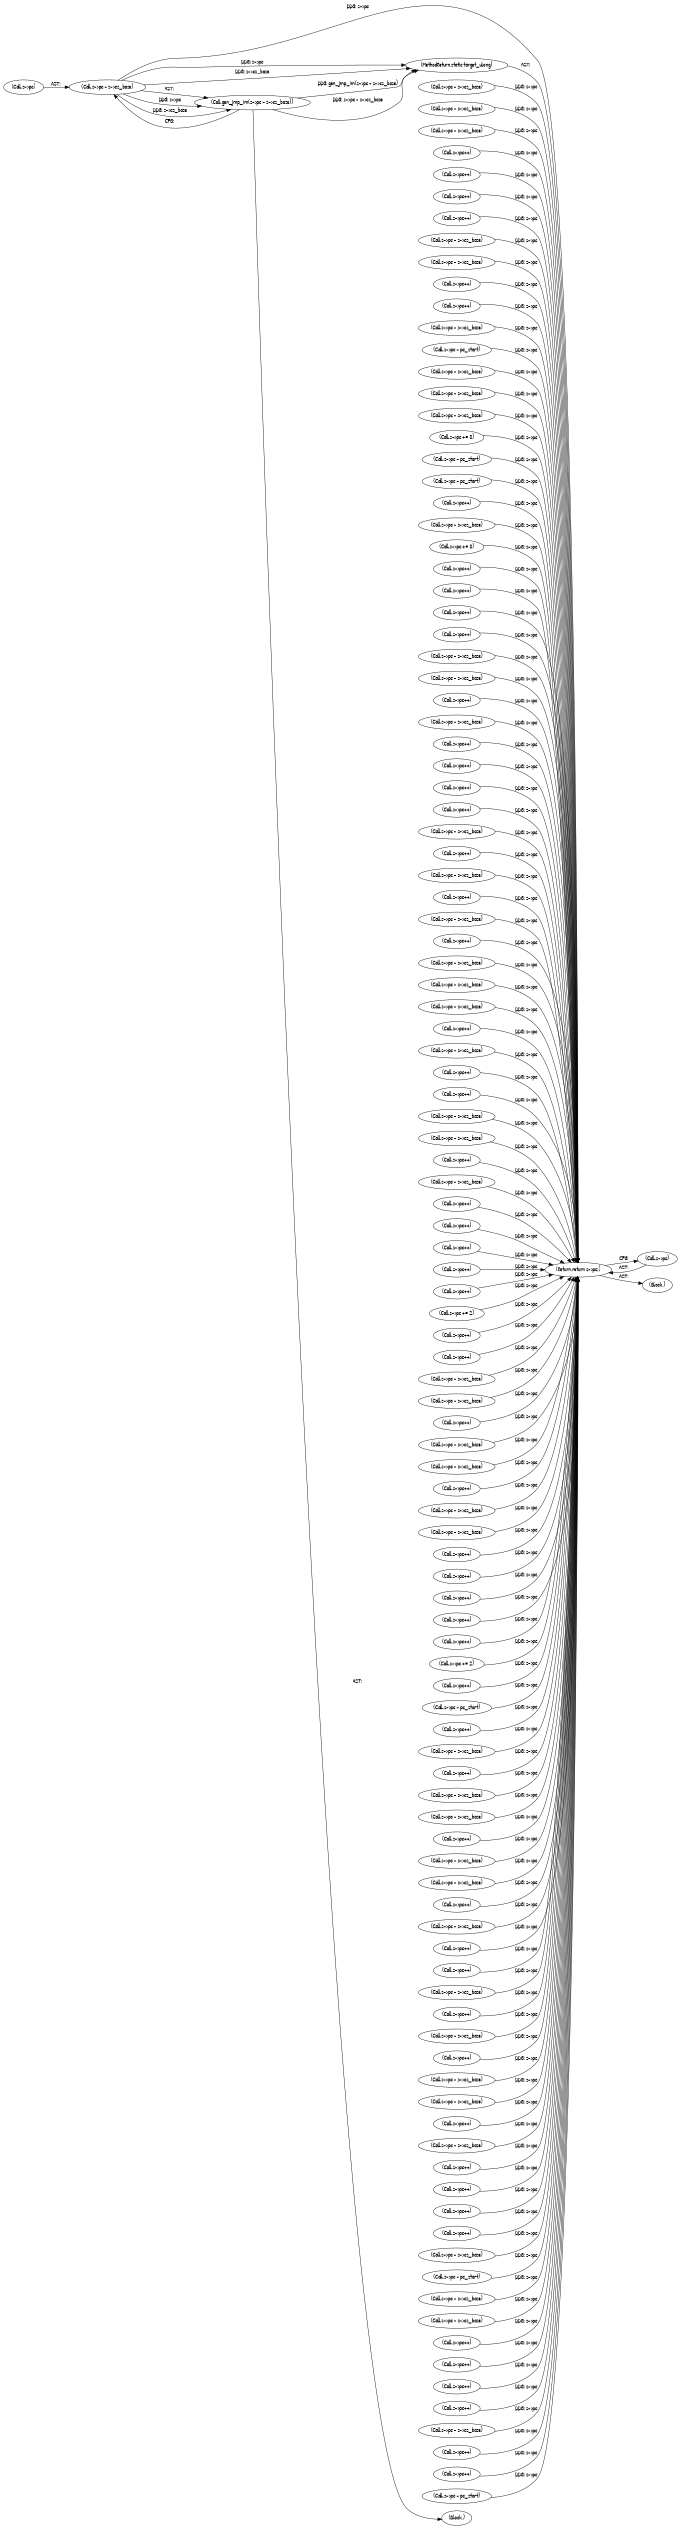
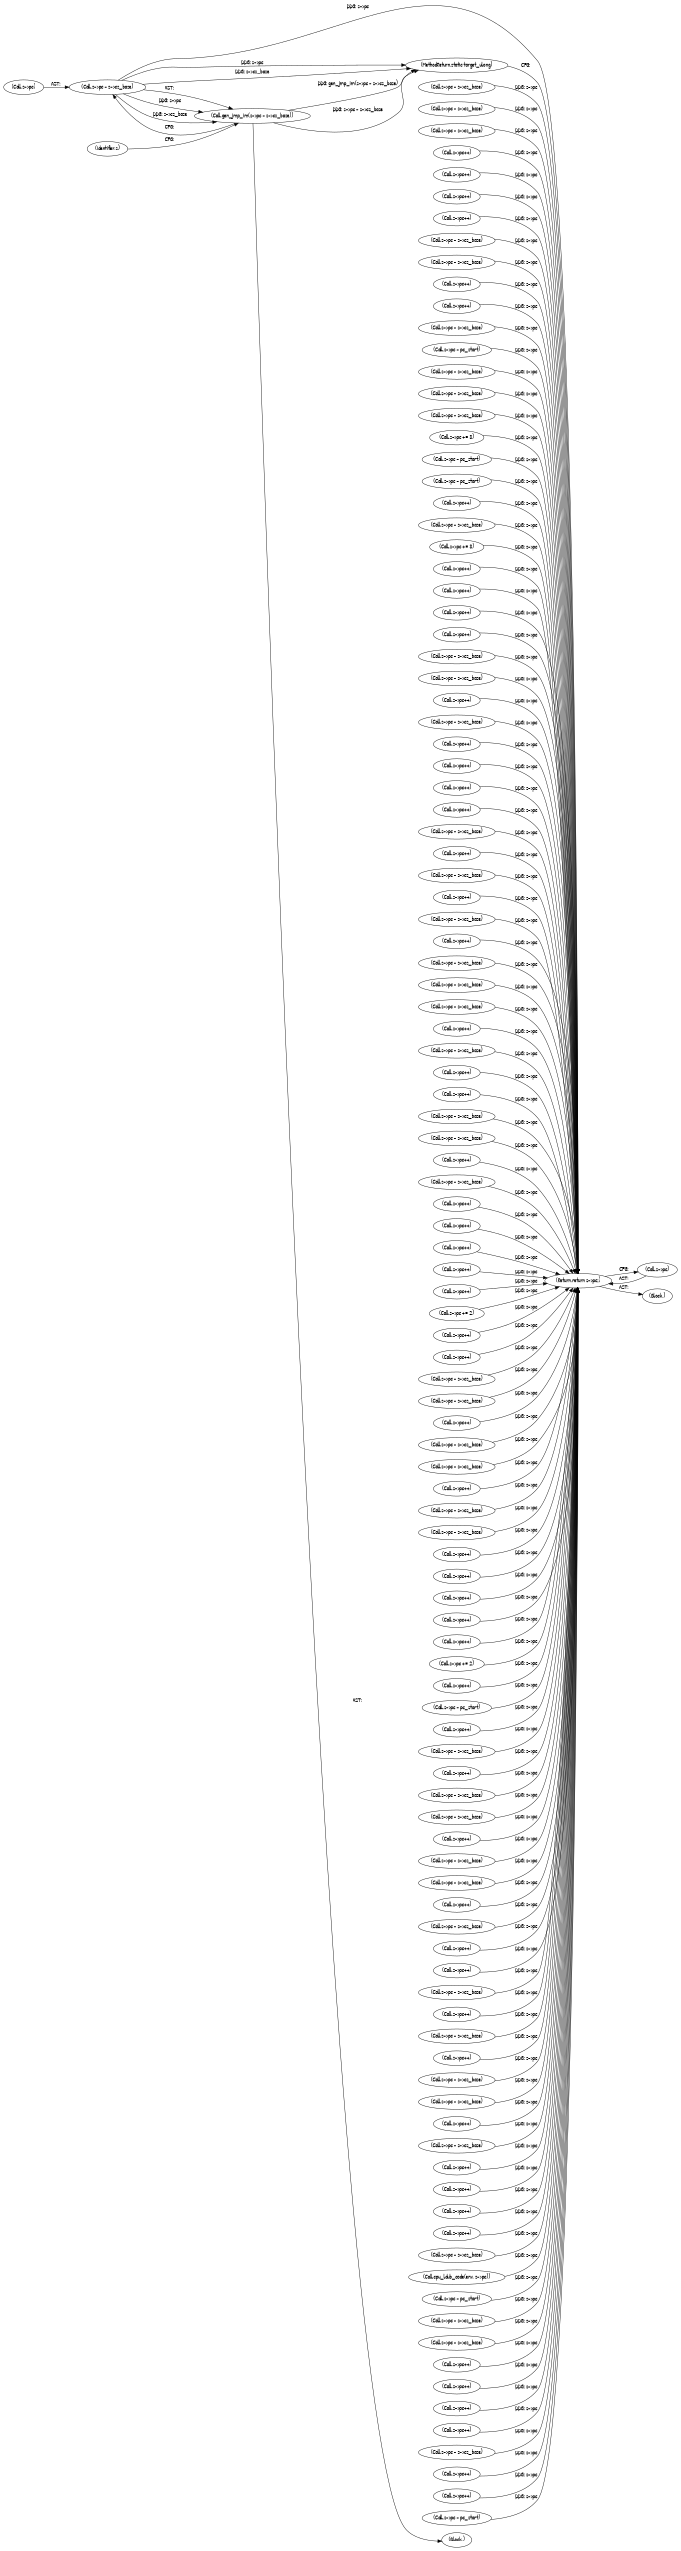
  digraph {
    fontname="Patrick Hand"
    rankdir=LR
    node [fontname="Patrick Hand"]
    edge [fontname="Patrick Hand"]
    n1 [label="(Call,s->pc - s->cs_base)"]
    n2 [label="(Call,gen_jmp_im(s->pc - s->cs_base))"]
    n3 [label="(Return,return s->pc;)"]
    n4 [label="(MethodReturn,static target_ulong)"]
    n5 [label="(Block,)"]
    n6 [label="(Call,s->pc)"]
    n7 [label="(Block,)"]
    n8 [label="(Call,s->pc - s->cs_base)"]
    n9 [label="(Call,s->pc - s->cs_base)"]
    n10 [label="(Call,s->pc - s->cs_base)"]
    n11 [label="(Call,s->pc++)"]
    n12 [label="(Call,s->pc++)"]
    n13 [label="(Call,s->pc++)"]
    n14 [label="(Call,s->pc++)"]
    n15 [label="(Call,s->pc - s->cs_base)"]
    n16 [label="(Call,s->pc - s->cs_base)"]
    n17 [label="(Call,s->pc++)"]
    n18 [label="(Call,s->pc++)"]
    n19 [label="(Call,s->pc - s->cs_base)"]
    n20 [label="(Call,s->pc - pc_start)"]
    n21 [label="(Call,s->pc - s->cs_base)"]
    n22 [label="(Call,s->pc - s->cs_base)"]
    n23 [label="(Call,s->pc - s->cs_base)"]
    n24 [label="(Call,s->pc += 8)"]
    n25 [label="(Call,s->pc - pc_start)"]
    n26 [label="(Call,s->pc - pc_start)"]
    n27 [label="(Call,s->pc++)"]
    n28 [label="(Call,s->pc - s->cs_base)"]
    n29 [label="(Call,s->pc += 8)"]
    n30 [label="(Call,s->pc++)"]
    n31 [label="(Call,s->pc++)"]
    n32 [label="(Call,s->pc++)"]
    n33 [label="(Call,s->pc++)"]
    n34 [label="(Call,s->pc - s->cs_base)"]
    n35 [label="(Call,s->pc - s->cs_base)"]
    n36 [label="(Call,s->pc++)"]
    n37 [label="(Call,s->pc - s->cs_base)"]
    n38 [label="(Call,s->pc++)"]
    n39 [label="(Call,s->pc++)"]
    n40 [label="(Call,s->pc++)"]
    n41 [label="(Call,s->pc++)"]
    n42 [label="(Call,s->pc - s->cs_base)"]
    n43 [label="(Call,s->pc++)"]
    n44 [label="(Call,s->pc - s->cs_base)"]
    n45 [label="(Call,s->pc++)"]
+   n46 [label="(Identifier,s)"]
    n47 [label="(Call,s->pc - s->cs_base)"]
    n48 [label="(Call,s->pc++)"]
    n49 [label="(Call,s->pc - s->cs_base)"]
    n50 [label="(Call,s->pc - s->cs_base)"]
    n51 [label="(Call,s->pc - s->cs_base)"]
    n52 [label="(Call,s->pc++)"]
    n53 [label="(Call,s->pc - s->cs_base)"]
    n54 [label="(Call,s->pc++)"]
    n55 [label="(Call,s->pc++)"]
    n56 [label="(Call,s->pc - s->cs_base)"]
    n57 [label="(Call,s->pc - s->cs_base)"]
    n58 [label="(Call,s->pc++)"]
    n59 [label="(Call,s->pc - s->cs_base)"]
    n60 [label="(Call,s->pc++)"]
    n61 [label="(Call,s->pc++)"]
    n62 [label="(Call,s->pc++)"]
    n63 [label="(Call,s->pc++)"]
    n64 [label="(Call,s->pc++)"]
    n65 [label="(Call,s->pc += 2)"]
    n66 [label="(Call,s->pc++)"]
    n67 [label="(Call,s->pc++)"]
    n68 [label="(Call,s->pc - s->cs_base)"]
    n69 [label="(Call,s->pc - s->cs_base)"]
    n70 [label="(Call,s->pc++)"]
    n71 [label="(Call,s->pc - s->cs_base)"]
    n72 [label="(Call,s->pc - s->cs_base)"]
    n73 [label="(Call,s->pc++)"]
    n74 [label="(Call,s->pc - s->cs_base)"]
    n75 [label="(Call,s->pc - s->cs_base)"]
    n76 [label="(Call,s->pc++)"]
    n77 [label="(Call,s->pc++)"]
    n78 [label="(Call,s->pc++)"]
    n79 [label="(Call,s->pc++)"]
    n80 [label="(Call,s->pc++)"]
    n81 [label="(Call,s->pc += 2)"]
    n82 [label="(Call,s->pc++)"]
    n83 [label="(Call,s->pc - pc_start)"]
    n84 [label="(Call,s->pc)"]
    n85 [label="(Call,s->pc++)"]
    n86 [label="(Call,s->pc - s->cs_base)"]
    n87 [label="(Call,s->pc++)"]
    n88 [label="(Call,s->pc - s->cs_base)"]
    n89 [label="(Call,s->pc - s->cs_base)"]
    n90 [label="(Call,s->pc++)"]
    n91 [label="(Call,s->pc - s->cs_base)"]
    n92 [label="(Call,s->pc - s->cs_base)"]
    n93 [label="(Call,s->pc++)"]
    n94 [label="(Call,s->pc - s->cs_base)"]
    n95 [label="(Call,s->pc++)"]
    n96 [label="(Call,s->pc++)"]
    n97 [label="(Call,s->pc - s->cs_base)"]
    n98 [label="(Call,s->pc++)"]
    n99 [label="(Call,s->pc - s->cs_base)"]
    n100 [label="(Call,s->pc++)"]
    n101 [label="(Call,s->pc - s->cs_base)"]
    n102 [label="(Call,s->pc - s->cs_base)"]
    n103 [label="(Call,s->pc++)"]
    n104 [label="(Call,s->pc - s->cs_base)"]
    n105 [label="(Call,s->pc++)"]
    n106 [label="(Call,s->pc++)"]
    n107 [label="(Call,s->pc++)"]
    n108 [label="(Call,s->pc++)"]
    n109 [label="(Call,s->pc - s->cs_base)"]
+   n110 [label="(Call,cpu_ldub_code(env, s->pc))"]
    n111 [label="(Call,s->pc - pc_start)"]
    n112 [label="(Call,s->pc - s->cs_base)"]
    n113 [label="(Call,s->pc - s->cs_base)"]
    n114 [label="(Call,s->pc++)"]
    n115 [label="(Call,s->pc++)"]
    n116 [label="(Call,s->pc++)"]
    n117 [label="(Call,s->pc++)"]
    n118 [label="(Call,s->pc - s->cs_base)"]
    n119 [label="(Call,s->pc++)"]
    n120 [label="(Call,s->pc++)"]
    n121 [label="(Call,s->pc - pc_start)"]
    n1 -> n2 [label="AST: "]
    n1 -> n2 [label="DDG: s->pc"]
    n1 -> n2 [label="DDG: s->cs_base"]
    n1 -> n3 [label="DDG: s->pc"]
    n1 -> n4 [label="DDG: s->pc"]
    n1 -> n4 [label="DDG: s->cs_base"]
    n2 -> n1 [label="CFG: "]
    n2 -> n4 [label="DDG: gen_jmp_im(s->pc - s->cs_base)"]
    n2 -> n4 [label="DDG: s->pc - s->cs_base"]
    n2 -> n5 [label="AST: "]
    n3 -> n6 [label="CFG: "]
    n3 -> n7 [label="AST: "]
-   n4 -> n3 [label="AST: "]
+   n4 -> n3 [label="CFG: "]
    n6 -> n3 [label="AST: "]
    n8 -> n3 [label="DDG: s->pc"]
    n9 -> n3 [label="DDG: s->pc"]
    n10 -> n3 [label="DDG: s->pc"]
    n11 -> n3 [label="DDG: s->pc"]
    n12 -> n3 [label="DDG: s->pc"]
    n13 -> n3 [label="DDG: s->pc"]
    n14 -> n3 [label="DDG: s->pc"]
    n15 -> n3 [label="DDG: s->pc"]
    n16 -> n3 [label="DDG: s->pc"]
    n17 -> n3 [label="DDG: s->pc"]
    n18 -> n3 [label="DDG: s->pc"]
    n19 -> n3 [label="DDG: s->pc"]
    n20 -> n3 [label="DDG: s->pc"]
    n21 -> n3 [label="DDG: s->pc"]
    n22 -> n3 [label="DDG: s->pc"]
    n23 -> n3 [label="DDG: s->pc"]
    n24 -> n3 [label="DDG: s->pc"]
    n25 -> n3 [label="DDG: s->pc"]
    n26 -> n3 [label="DDG: s->pc"]
    n27 -> n3 [label="DDG: s->pc"]
    n28 -> n3 [label="DDG: s->pc"]
    n29 -> n3 [label="DDG: s->pc"]
    n30 -> n3 [label="DDG: s->pc"]
    n31 -> n3 [label="DDG: s->pc"]
    n32 -> n3 [label="DDG: s->pc"]
    n33 -> n3 [label="DDG: s->pc"]
    n34 -> n3 [label="DDG: s->pc"]
    n35 -> n3 [label="DDG: s->pc"]
    n36 -> n3 [label="DDG: s->pc"]
    n37 -> n3 [label="DDG: s->pc"]
    n38 -> n3 [label="DDG: s->pc"]
    n39 -> n3 [label="DDG: s->pc"]
    n40 -> n3 [label="DDG: s->pc"]
    n41 -> n3 [label="DDG: s->pc"]
    n42 -> n3 [label="DDG: s->pc"]
    n43 -> n3 [label="DDG: s->pc"]
    n44 -> n3 [label="DDG: s->pc"]
    n45 -> n3 [label="DDG: s->pc"]
+   n46 -> n2 [label="CFG: "]
    n47 -> n3 [label="DDG: s->pc"]
    n48 -> n3 [label="DDG: s->pc"]
    n49 -> n3 [label="DDG: s->pc"]
    n50 -> n3 [label="DDG: s->pc"]
    n51 -> n3 [label="DDG: s->pc"]
    n52 -> n3 [label="DDG: s->pc"]
    n53 -> n3 [label="DDG: s->pc"]
    n54 -> n3 [label="DDG: s->pc"]
    n55 -> n3 [label="DDG: s->pc"]
    n56 -> n3 [label="DDG: s->pc"]
    n57 -> n3 [label="DDG: s->pc"]
    n58 -> n3 [label="DDG: s->pc"]
    n59 -> n3 [label="DDG: s->pc"]
    n60 -> n3 [label="DDG: s->pc"]
    n61 -> n3 [label="DDG: s->pc"]
    n62 -> n3 [label="DDG: s->pc"]
    n63 -> n3 [label="DDG: s->pc"]
    n64 -> n3 [label="DDG: s->pc"]
    n65 -> n3 [label="DDG: s->pc"]
    n66 -> n3 [label="DDG: s->pc"]
    n67 -> n3 [label="DDG: s->pc"]
    n68 -> n3 [label="DDG: s->pc"]
    n69 -> n3 [label="DDG: s->pc"]
    n70 -> n3 [label="DDG: s->pc"]
    n71 -> n3 [label="DDG: s->pc"]
    n72 -> n3 [label="DDG: s->pc"]
    n73 -> n3 [label="DDG: s->pc"]
    n74 -> n3 [label="DDG: s->pc"]
    n75 -> n3 [label="DDG: s->pc"]
    n76 -> n3 [label="DDG: s->pc"]
    n77 -> n3 [label="DDG: s->pc"]
    n78 -> n3 [label="DDG: s->pc"]
    n79 -> n3 [label="DDG: s->pc"]
    n80 -> n3 [label="DDG: s->pc"]
    n81 -> n3 [label="DDG: s->pc"]
    n82 -> n3 [label="DDG: s->pc"]
    n83 -> n3 [label="DDG: s->pc"]
    n84 -> n1 [label="AST: "]
    n85 -> n3 [label="DDG: s->pc"]
    n86 -> n3 [label="DDG: s->pc"]
    n87 -> n3 [label="DDG: s->pc"]
    n88 -> n3 [label="DDG: s->pc"]
    n89 -> n3 [label="DDG: s->pc"]
    n90 -> n3 [label="DDG: s->pc"]
    n91 -> n3 [label="DDG: s->pc"]
    n92 -> n3 [label="DDG: s->pc"]
    n93 -> n3 [label="DDG: s->pc"]
    n94 -> n3 [label="DDG: s->pc"]
    n95 -> n3 [label="DDG: s->pc"]
    n96 -> n3 [label="DDG: s->pc"]
    n97 -> n3 [label="DDG: s->pc"]
    n98 -> n3 [label="DDG: s->pc"]
    n99 -> n3 [label="DDG: s->pc"]
    n100 -> n3 [label="DDG: s->pc"]
    n101 -> n3 [label="DDG: s->pc"]
    n102 -> n3 [label="DDG: s->pc"]
    n103 -> n3 [label="DDG: s->pc"]
    n104 -> n3 [label="DDG: s->pc"]
    n105 -> n3 [label="DDG: s->pc"]
    n106 -> n3 [label="DDG: s->pc"]
    n107 -> n3 [label="DDG: s->pc"]
    n108 -> n3 [label="DDG: s->pc"]
    n109 -> n3 [label="DDG: s->pc"]
+   n110 -> n3 [label="DDG: s->pc"]
    n111 -> n3 [label="DDG: s->pc"]
    n112 -> n3 [label="DDG: s->pc"]
    n113 -> n3 [label="DDG: s->pc"]
    n114 -> n3 [label="DDG: s->pc"]
    n115 -> n3 [label="DDG: s->pc"]
    n116 -> n3 [label="DDG: s->pc"]
    n117 -> n3 [label="DDG: s->pc"]
    n118 -> n3 [label="DDG: s->pc"]
    n119 -> n3 [label="DDG: s->pc"]
    n120 -> n3 [label="DDG: s->pc"]
    n121 -> n3 [label="DDG: s->pc"]
  }
